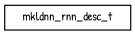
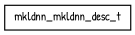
  digraph {
    rankdir=LR
    fontname="Patrick Hand"
-   n1 [color=black fillcolor=white fontname="Patrick Hand" fontsize=10 height=0.2 label=mkldnn_rnn_desc_t shape=record style=filled width=0.4]
+   n1 [color=black fillcolor=white fontname="Patrick Hand" fontsize=10 height=0.2 label=mkldnn_mkldnn_desc_t shape=record style=filled width=0.4]
  }
